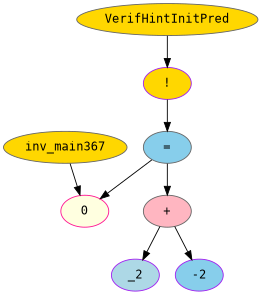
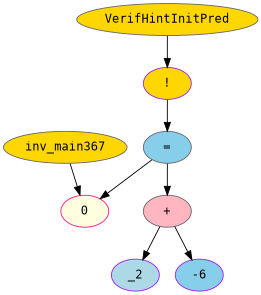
  digraph {
    fontname="DejaVu Sans Mono"
    node [color=gray40 fillcolor=gold fontname="DejaVu Sans Mono" style=filled]
    edge [fontname="DejaVu Sans Mono"]
    n1 [label=inv_main367]
    n2 [color=deeppink fillcolor=lightyellow label=0]
    n3 [label=VerifHintInitPred]
    n4 [color=purple label="!"]
    n5 [fillcolor=skyblue label="="]
    n6 [fillcolor=lightpink label="+"]
    n7 [color=purple fillcolor=lightblue label=_2]
-   n8 [color=purple fillcolor=skyblue label=-2]
+   n8 [color=purple fillcolor=skyblue label=-6]
    n1 -> n2
    n3 -> n4
    n4 -> n5
    n5 -> n2
    n5 -> n6
    n6 -> n7
    n6 -> n8
  }
